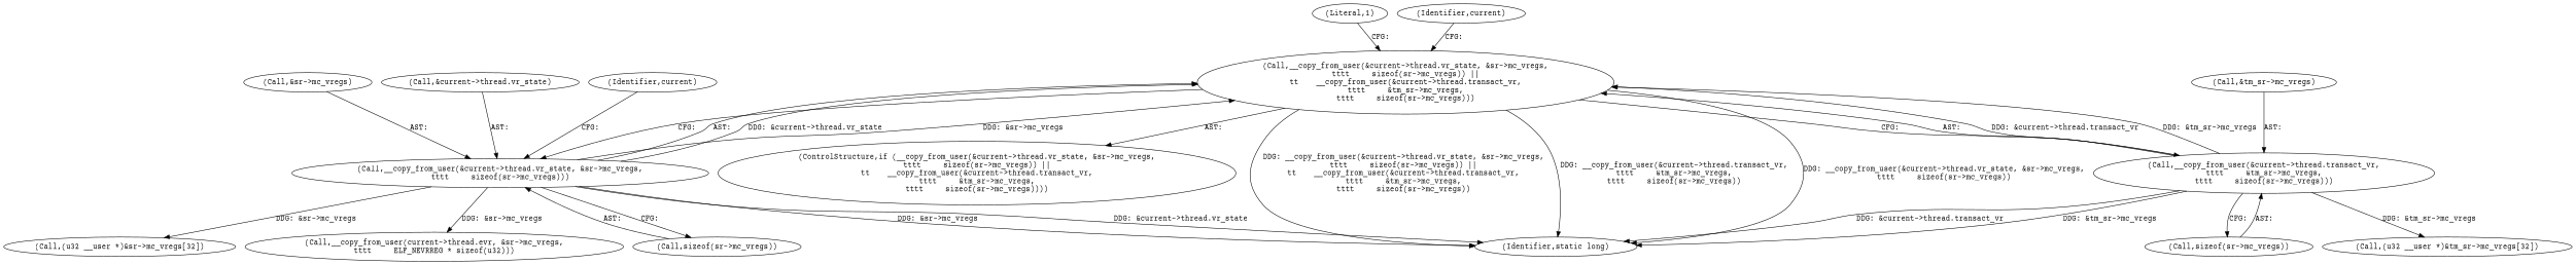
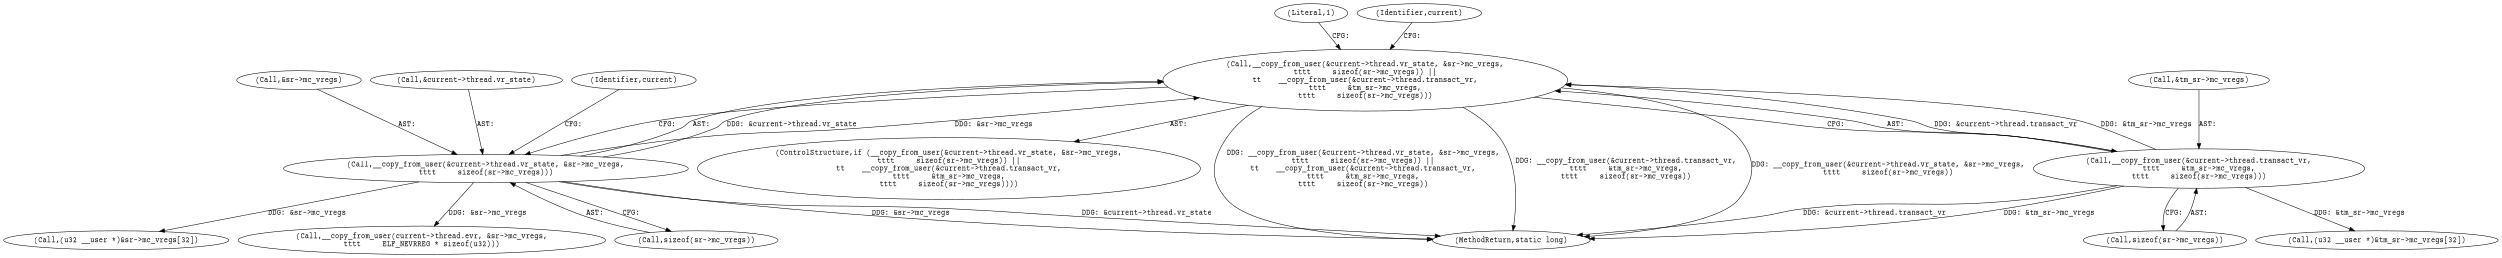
  digraph {
    fontname="Courier Prime"
    node [fontname="Courier Prime"]
    edge [fontname="Courier Prime"]
    n1 [label="(Call,__copy_from_user(&current->thread.vr_state, &sr->mc_vregs,\n\t\t\t\t     sizeof(sr->mc_vregs)) ||\n\t\t    __copy_from_user(&current->thread.transact_vr,\n\t\t\t\t     &tm_sr->mc_vregs,\n\t\t\t\t     sizeof(sr->mc_vregs)))"]
    n2 [label="(Call,__copy_from_user(&current->thread.vr_state, &sr->mc_vregs,\n\t\t\t\t     sizeof(sr->mc_vregs)))"]
    n3 [label="(Call,__copy_from_user(&current->thread.transact_vr,\n\t\t\t\t     &tm_sr->mc_vregs,\n\t\t\t\t     sizeof(sr->mc_vregs)))"]
    n4 [label="(ControlStructure,if (__copy_from_user(&current->thread.vr_state, &sr->mc_vregs,\n\t\t\t\t     sizeof(sr->mc_vregs)) ||\n\t\t    __copy_from_user(&current->thread.transact_vr,\n\t\t\t\t     &tm_sr->mc_vregs,\n\t\t\t\t     sizeof(sr->mc_vregs))))"]
-   n5 [label="(Identifier,static long)"]
+   n5 [label="(MethodReturn,static long)"]
    n6 [label="(Call,sizeof(sr->mc_vregs))"]
    n7 [label="(Call,(u32 __user *)&sr->mc_vregs[32])"]
    n8 [label="(Call,__copy_from_user(current->thread.evr, &sr->mc_vregs,\n\t\t\t\t     ELF_NEVRREG * sizeof(u32)))"]
    n9 [label="(Call,sizeof(sr->mc_vregs))"]
    n10 [label="(Call,(u32 __user *)&tm_sr->mc_vregs[32])"]
    n11 [label="(Identifier,current)"]
    n12 [label="(Call,&sr->mc_vregs)"]
    n13 [label="(Call,&tm_sr->mc_vregs)"]
    n14 [label="(Literal,1)"]
    n15 [label="(Call,&current->thread.vr_state)"]
    n16 [label="(Identifier,current)"]
    n1 -> n2 [label="CFG: "]
    n1 -> n3 [label="CFG: "]
    n1 -> n4 [label="AST: "]
    n1 -> n5 [label="DDG: __copy_from_user(&current->thread.vr_state, &sr->mc_vregs,\n\t\t\t\t     sizeof(sr->mc_vregs)) ||\n\t\t    __copy_from_user(&current->thread.transact_vr,\n\t\t\t\t     &tm_sr->mc_vregs,\n\t\t\t\t     sizeof(sr->mc_vregs))"]
    n1 -> n5 [label="DDG: __copy_from_user(&current->thread.transact_vr,\n\t\t\t\t     &tm_sr->mc_vregs,\n\t\t\t\t     sizeof(sr->mc_vregs))"]
    n1 -> n5 [label="DDG: __copy_from_user(&current->thread.vr_state, &sr->mc_vregs,\n\t\t\t\t     sizeof(sr->mc_vregs))"]
    n2 -> n1 [label="AST: "]
    n2 -> n1 [label="DDG: &current->thread.vr_state"]
    n2 -> n1 [label="DDG: &sr->mc_vregs"]
    n2 -> n5 [label="DDG: &sr->mc_vregs"]
    n2 -> n5 [label="DDG: &current->thread.vr_state"]
    n2 -> n6 [label="CFG: "]
    n2 -> n7 [label="DDG: &sr->mc_vregs"]
    n2 -> n8 [label="DDG: &sr->mc_vregs"]
    n3 -> n1 [label="AST: "]
    n3 -> n1 [label="DDG: &current->thread.transact_vr"]
    n3 -> n1 [label="DDG: &tm_sr->mc_vregs"]
    n3 -> n5 [label="DDG: &tm_sr->mc_vregs"]
    n3 -> n5 [label="DDG: &current->thread.transact_vr"]
    n3 -> n9 [label="CFG: "]
    n3 -> n10 [label="DDG: &tm_sr->mc_vregs"]
    n6 -> n2 [label="AST: "]
    n9 -> n3 [label="AST: "]
    n11 -> n2 [label="CFG: "]
    n12 -> n2 [label="AST: "]
    n13 -> n3 [label="AST: "]
    n14 -> n1 [label="CFG: "]
    n15 -> n2 [label="AST: "]
    n16 -> n1 [label="CFG: "]
  }
